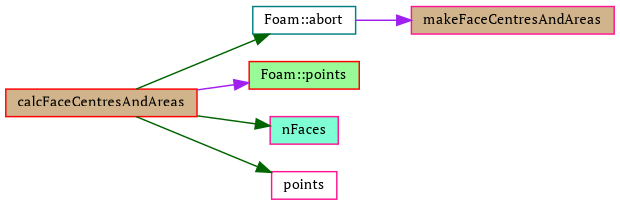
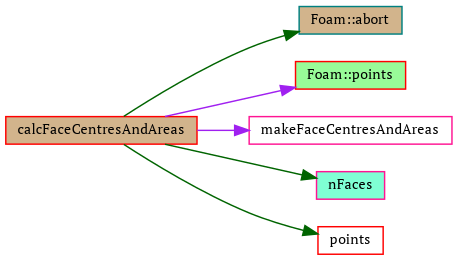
  digraph {
    fontname="PT Serif"
    rankdir=LR
    node [color=red fillcolor=tan fontname="PT Serif" fontsize=10 shape=record style=filled]
    edge [color=darkgreen fontname="PT Serif" fontsize=10 labelfontname=Helvetica labelfontsize=10 style=solid]
    n1 [fontcolor=black height=0.2 label=calcFaceCentresAndAreas width=0.4]
-   n2 [color=teal fillcolor=white height=0.2 label="Foam::abort" width=0.4]
+   n2 [color=teal height=0.2 label="Foam::abort" width=0.4]
    n3 [fillcolor=palegreen height=0.2 label="Foam::points" width=0.4]
-   n4 [color=deeppink height=0.2 label=makeFaceCentresAndAreas width=0.4]
+   n4 [color=deeppink fillcolor=white height=0.2 label=makeFaceCentresAndAreas width=0.4]
    n5 [color=deeppink fillcolor=aquamarine height=0.2 label=nFaces width=0.4]
-   n6 [color=deeppink fillcolor=white height=0.2 label=points width=0.4]
+   n6 [fillcolor=white height=0.2 label=points width=0.4]
    n1 -> n2
    n1 -> n3 [color=purple]
-   n2 -> n4 [color=purple]
+   n1 -> n4 [color=purple]
    n1 -> n5
    n1 -> n6
  }
